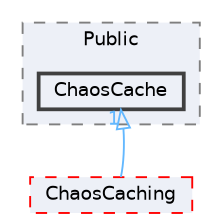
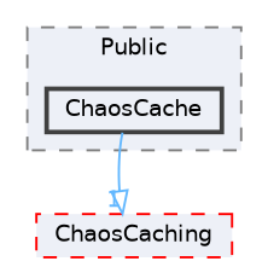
  digraph {
    compound=true
    node [fillcolor="#edf0f7" fontname=Helvetica fontsize=10 shape=box]
    n1 [color=grey25 height=0.2 label=ChaosCache style="filled,bold" width=0.4]
    n2 [color=red height=0.2 label=ChaosCaching style="filled,dashed" width=0.4]
    subgraph cluster_1 {
      bgcolor="#edf0f7"
      fontname=Helvetica
      fontsize=10
      label=Public
      pencolor=grey50
      style="filled,dashed"
      n1
    }
-   n2 -> n1 [color=steelblue1 fontcolor=steelblue1 fontname=Helvetica fontsize=10 headlabel=1 labeldistance=1.5 labelfontname=Helvetica labelfontsize=10 arrowhead=onormal]
+   n1 -> n2 [color=steelblue1 fontcolor=steelblue1 fontname=Helvetica fontsize=10 headlabel=1 labeldistance=1.5 labelfontname=Helvetica labelfontsize=10 arrowhead=onormal]
  }
